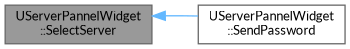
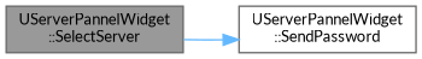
  digraph {
    rankdir=LR
    fontname=Lato
    node [fontname=Lato fontsize=10 shape=box style=filled]
    n1 [color=gray40 fillcolor=grey60 fontcolor=black height=0.2 label="UServerPannelWidget\l::SelectServer" width=0.4]
    n2 [color=grey40 fillcolor=white height=0.2 label="UServerPannelWidget\l::SendPassword" width=0.4]
-   n2 -> n1 [color=steelblue1 fontname=Lato fontsize=10 labelfontname=Helvetica labelfontsize=10 style=solid]
+   n1 -> n2 [color=steelblue1 fontname=Lato fontsize=10 labelfontname=Helvetica labelfontsize=10 style=solid]
  }
